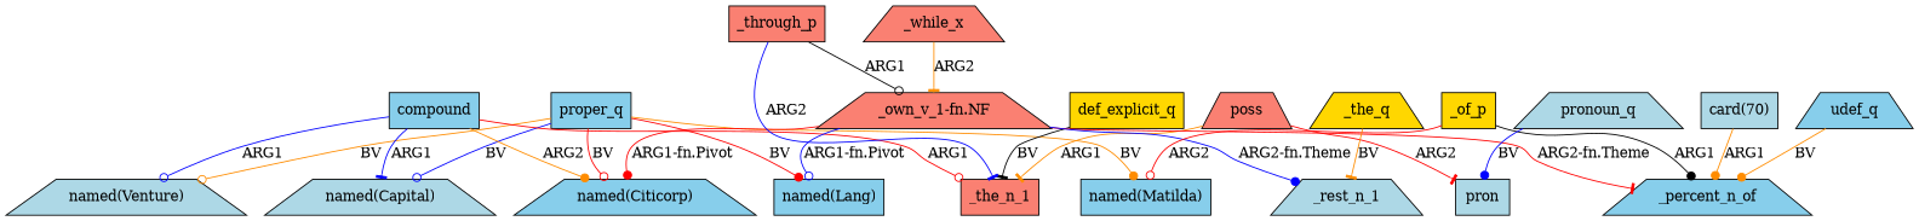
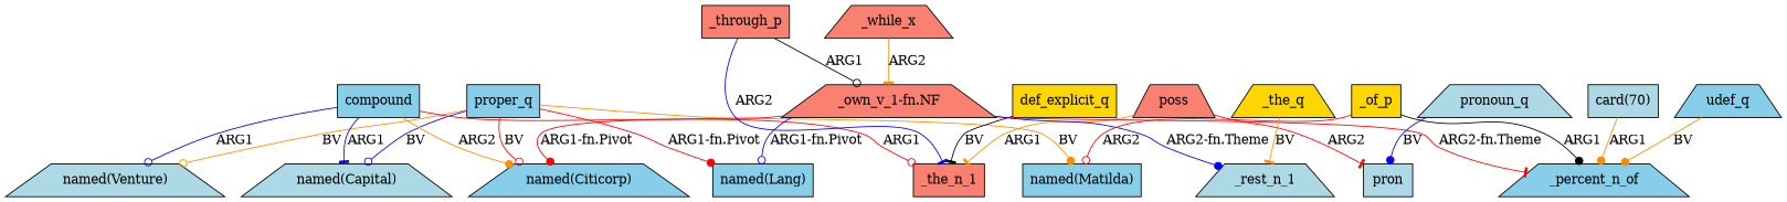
  digraph {
    node [fillcolor=skyblue shape=trapezium style=filled]
    edge [arrowhead=dot color=darkorange]
    proper_q [shape=box]
    "named(Lang)" [shape=box]
    "named(Capital)" [fillcolor=lightblue]
    "named(Venture)" [fillcolor=lightblue]
    "named(Citicorp)"
    "named(Matilda)" [shape=box]
    poss [fillcolor=salmon]
    pron [fillcolor=lightblue shape=box]
    n9 [fillcolor=salmon label=_the_n_1 shape=box]
    compound [shape=box]
    def_explicit_q [fillcolor=gold shape=box]
    "_own_v_1-fn.NF" [fillcolor=salmon]
    _percent_n_of
    _rest_n_1 [fillcolor=lightblue]
    _of_p [fillcolor=gold shape=box]
    _through_p [fillcolor=salmon shape=box]
    pronoun_q [fillcolor=lightblue]
    "card(70)" [fillcolor=lightblue shape=box]
    _while_x [fillcolor=salmon]
    udef_q
    _the_q [fillcolor=gold]
-   proper_q -> "named(Lang)" [color=red label=BV]
+   proper_q -> "named(Lang)" [color=red label="ARG1-fn.Pivot"]
    proper_q -> "named(Capital)" [arrowhead=odot color=blue label=BV]
    proper_q -> "named(Venture)" [arrowhead=odot label=BV]
    proper_q -> "named(Citicorp)" [arrowhead=odot color=red label=BV]
    proper_q -> "named(Matilda)" [label=BV]
    poss -> pron [arrowhead=tee color=red label=ARG2]
    poss -> n9 [arrowhead=tee label=ARG1]
    compound -> "named(Capital)" [arrowhead=tee color=blue label=ARG1]
    compound -> "named(Venture)" [arrowhead=odot color=blue label=ARG1]
    compound -> "named(Citicorp)" [label=ARG2]
    compound -> n9 [arrowhead=odot color=red label=ARG1]
    def_explicit_q -> n9 [arrowhead=tee color=black label=BV]
    "_own_v_1-fn.NF" -> "named(Lang)" [arrowhead=odot color=blue label="ARG1-fn.Pivot"]
    "_own_v_1-fn.NF" -> "named(Citicorp)" [color=red label="ARG1-fn.Pivot"]
    "_own_v_1-fn.NF" -> _percent_n_of [arrowhead=tee color=red label="ARG2-fn.Theme"]
    "_own_v_1-fn.NF" -> _rest_n_1 [color=blue label="ARG2-fn.Theme"]
    _of_p -> "named(Matilda)" [arrowhead=odot color=red label=ARG2]
    _of_p -> _percent_n_of [color=black label=ARG1]
    _through_p -> n9 [arrowhead=tee color=blue label=ARG2]
    _through_p -> "_own_v_1-fn.NF" [arrowhead=odot color=black label=ARG1]
    pronoun_q -> pron [color=blue label=BV]
    "card(70)" -> _percent_n_of [label=ARG1]
    _while_x -> "_own_v_1-fn.NF" [arrowhead=tee label=ARG2]
    udef_q -> _percent_n_of [label=BV]
    _the_q -> _rest_n_1 [arrowhead=tee label=BV]
  }
